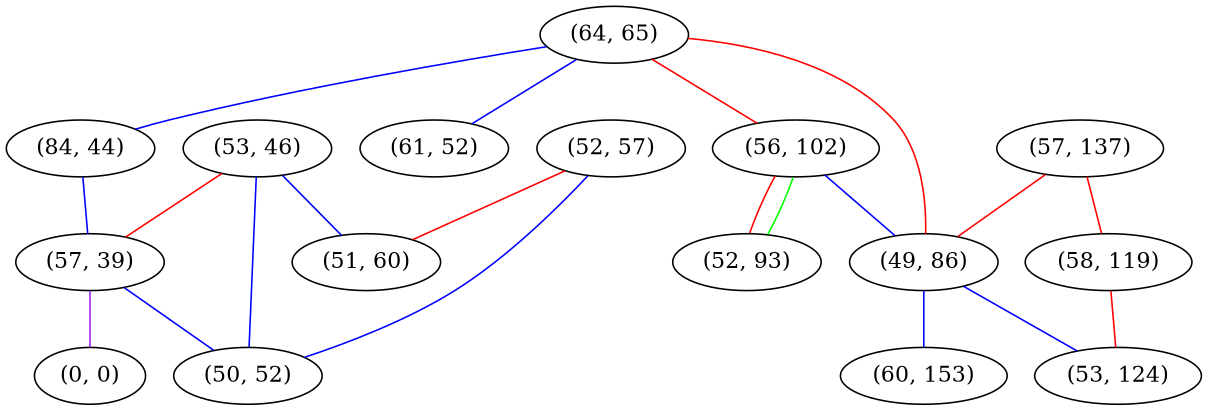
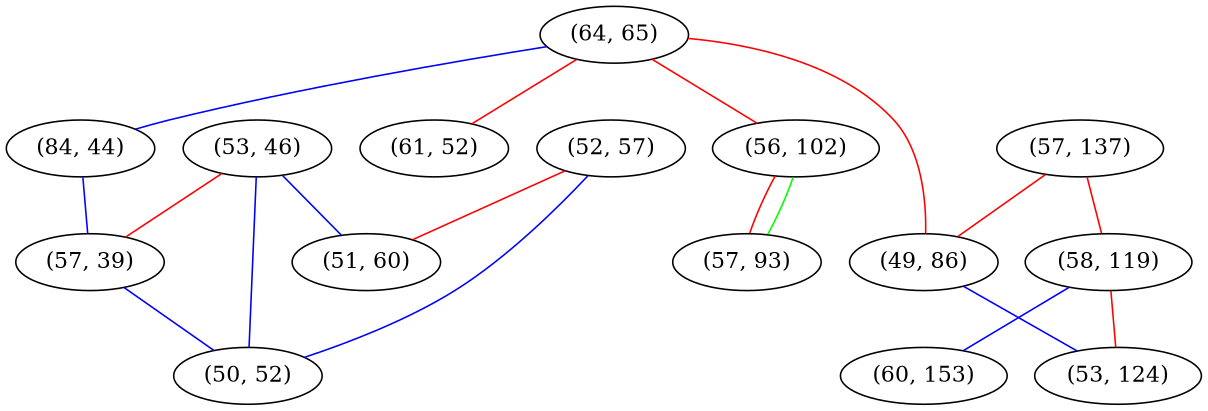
  graph {
    edge [color=blue weight=1]
    "(64, 65)"
    "(84, 44)"
    "(61, 52)"
    "(49, 86)"
    "(56, 102)"
    "(57, 39)"
    "(60, 153)"
    "(53, 124)"
    "(53, 46)"
    n10 [label="(51, 60)"]
    "(50, 52)"
-   "(0, 0)"
    "(52, 57)"
    "(57, 137)"
    "(58, 119)"
-   "(57, 93)" [label="(52, 93)"]
+   "(57, 93)"
    "(64, 65)" -- "(84, 44)"
-   "(64, 65)" -- "(61, 52)"
+   "(64, 65)" -- "(61, 52)" [color=red]
    "(64, 65)" -- "(49, 86)" [color=red]
    "(64, 65)" -- "(56, 102)" [color=red]
    "(84, 44)" -- "(57, 39)" [weight=3]
-   "(49, 86)" -- "(60, 153)" [weight=3]
+   "(58, 119)" -- "(60, 153)" [weight=3]
    "(49, 86)" -- "(53, 124)" [weight=3]
-   "(56, 102)" -- "(49, 86)" [weight=3]
    "(56, 102)" -- "(57, 93)" [color=red]
    "(56, 102)" -- "(57, 93)" [color=green weight=2]
    "(57, 39)" -- "(50, 52)" [weight=3]
-   "(57, 39)" -- "(0, 0)" [color=purple weight=4]
    "(53, 46)" -- "(57, 39)" [color=red]
    "(53, 46)" -- n10 [weight=3]
    "(53, 46)" -- "(50, 52)" [weight=3]
    "(52, 57)" -- n10 [color=red]
    "(52, 57)" -- "(50, 52)"
    "(57, 137)" -- "(49, 86)" [color=red]
    "(57, 137)" -- "(58, 119)" [color=red]
    "(58, 119)" -- "(53, 124)" [color=red]
  }
